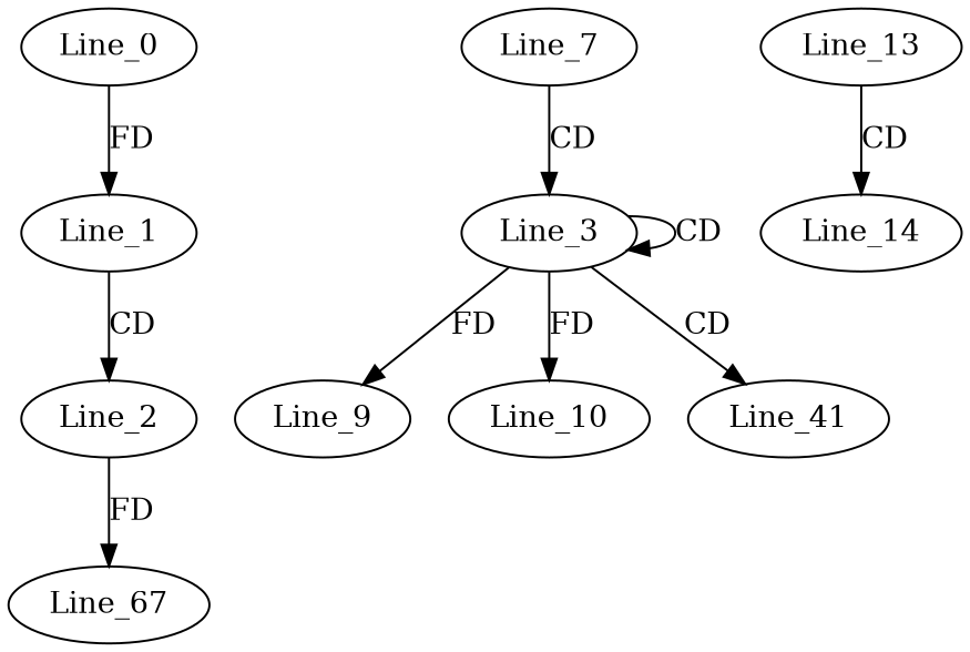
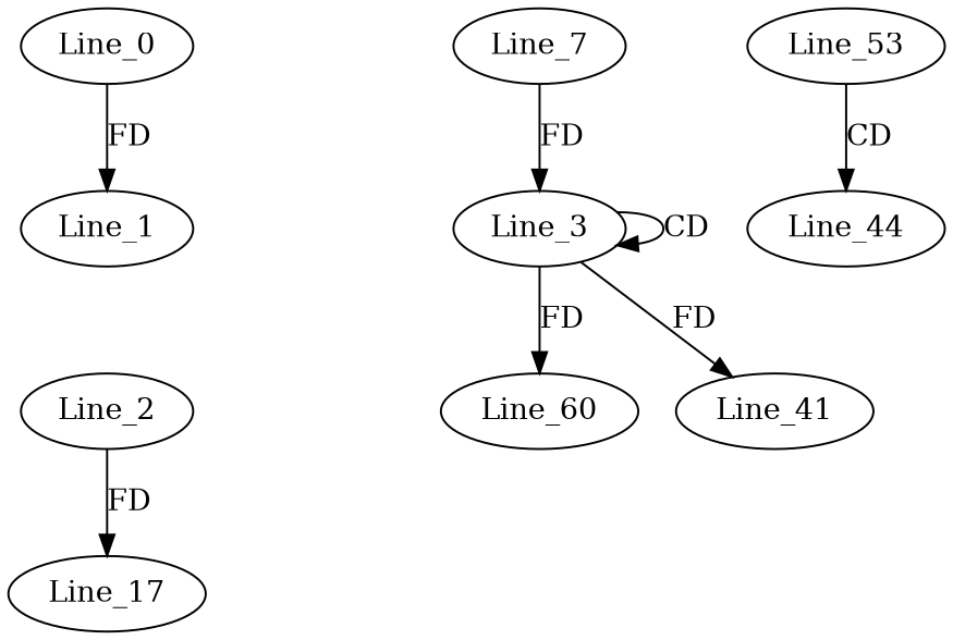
  digraph {
    fontname="DejaVu Serif"
    node [fontname="DejaVu Serif"]
    edge [fontname="DejaVu Serif"]
    Line_0
    Line_1
    Line_2
-   Line_17 [label=Line_67]
+   Line_17
    n5 [label=Line_3]
-   Line_9
-   Line_10
+   Line_10 [label=Line_60]
    n8 [label=Line_41]
    Line_7
-   Line_13
-   Line_14
+   Line_13 [label=Line_53]
+   Line_14 [label=Line_44]
    Line_0 -> Line_1 [label=FD]
-   Line_1 -> Line_2 [label=CD]
    Line_2 -> Line_17 [label=FD]
    n5 -> n5 [label=CD]
-   n5 -> Line_9 [label=FD]
    n5 -> Line_10 [label=FD]
-   n5 -> n8 [label=CD]
-   Line_7 -> n5 [label=CD]
+   n5 -> n8 [label=FD]
+   Line_7 -> n5 [label=FD]
    Line_13 -> Line_14 [label=CD]
  }
